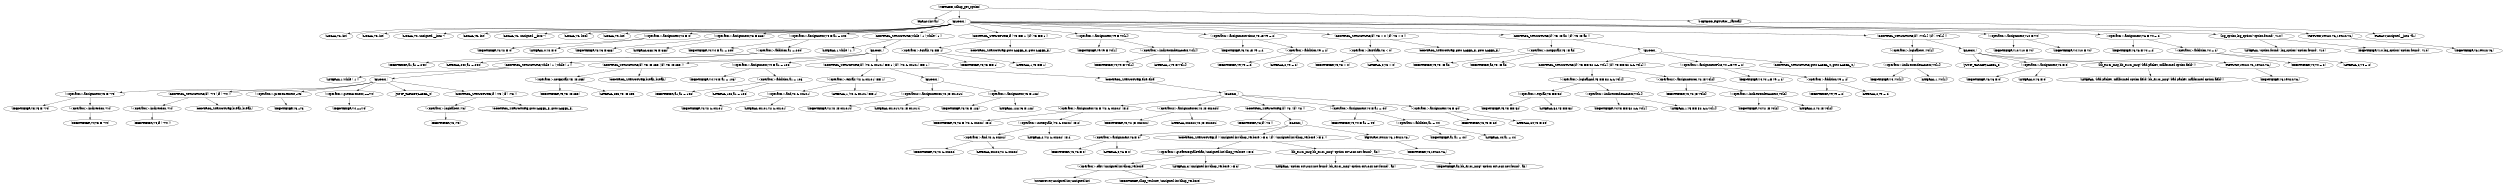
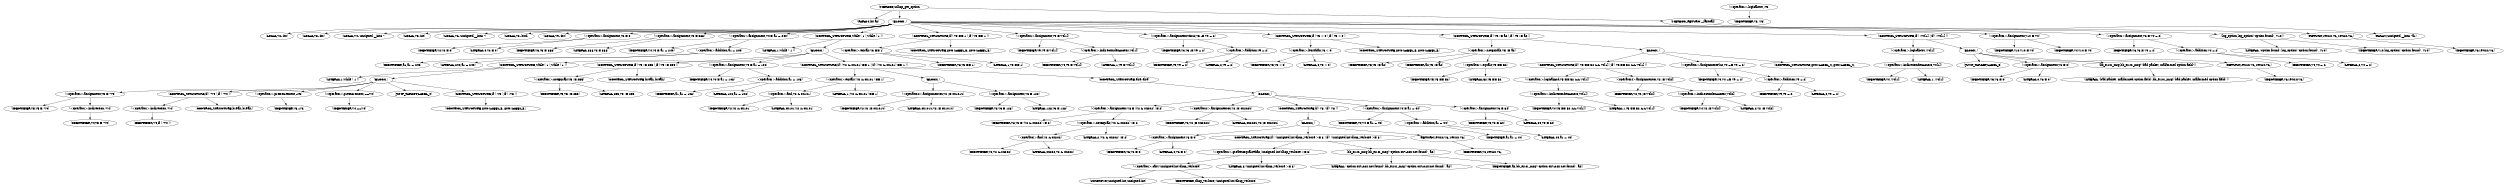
  digraph {
    n1 [label="(METHOD,udhcp_get_option)"]
    n2 [label="(PARAM,int a2)"]
    n3 [label="(BLOCK,,)"]
    n4 [label="(METHOD_RETURN,__fastcall)"]
    n5 [label="(PARAM,unsigned __int8 *a1)"]
    n6 [label="(LOCAL,v2: int)"]
    n7 [label="(LOCAL,v3: int)"]
    n8 [label="(LOCAL,v4: unsigned __int8 *)"]
    n9 [label="(LOCAL,v5: int)"]
    n10 [label="(LOCAL,v6: unsigned __int8 *)"]
    n11 [label="(LOCAL,v8: bool)"]
    n12 [label="(LOCAL,v9: int)"]
    n13 [label="(<operator>.assignment,v2 = 0)"]
    n14 [label="(<operator>.assignment,v3 = 388)"]
    n15 [label="(<operator>.assignment,v4 = a1 + 240)"]
    n16 [label="(CONTROL_STRUCTURE,while ( 1 ),while ( 1 ))"]
    n17 [label="(CONTROL_STRUCTURE,if ( v3 == 1 ),if ( v3 == 1 ))"]
    n18 [label="(<operator>.assignment,v9 = v4[1])"]
    n19 [label="(<operator>.assignmentMinus,v3 -= v9 + 2)"]
    n20 [label="(CONTROL_STRUCTURE,if ( v3 < 0 ),if ( v3 < 0 ))"]
    n21 [label="(CONTROL_STRUCTURE,if ( v5 != a2 ),if ( v5 != a2 ))"]
    n22 [label="(CONTROL_STRUCTURE,if ( !v4[1] ),if ( !v4[1] ))"]
    n23 [label="(<operator>.assignment,v10 = v4)"]
    n24 [label="(<operator>.assignment,v6 = v4 + 2)"]
    n25 [label="(log_option,log_option(\"option found\", v10))"]
    n26 [label="(RETURN,return v6;,return v6;)"]
    n27 [label="(IDENTIFIER,v2,v2 = 0)"]
    n28 [label="(LITERAL,0,v2 = 0)"]
    n29 [label="(IDENTIFIER,v3,v3 = 388)"]
    n30 [label="(LITERAL,388,v3 = 388)"]
    n31 [label="(IDENTIFIER,v4,v4 = a1 + 240)"]
    n32 [label="(<operator>.addition,a1 + 240)"]
    n33 [label="(LITERAL,1,while ( 1 ))"]
    n34 [label="(BLOCK,,)"]
    n35 [label="(<operator>.equals,v3 == 1)"]
    n36 [label="(CONTROL_STRUCTURE,goto LABEL_5;,goto LABEL_5;)"]
    n37 [label="(IDENTIFIER,v9,v9 = v4[1])"]
    n38 [label="(<operator>.indirectIndexAccess,v4[1])"]
    n39 [label="(IDENTIFIER,v3,v3 -= v9 + 2)"]
    n40 [label="(<operator>.addition,v9 + 2)"]
    n41 [label="(<operator>.lessThan,v3 < 0)"]
    n42 [label="(CONTROL_STRUCTURE,goto LABEL_5;,goto LABEL_5;)"]
    n43 [label="(<operator>.notEquals,v5 != a2)"]
    n44 [label="(BLOCK,,)"]
    n45 [label="(<operator>.logicalNot,!v4[1])"]
    n46 [label="(BLOCK,,)"]
    n47 [label="(IDENTIFIER,v10,v10 = v4)"]
    n48 [label="(IDENTIFIER,v4,v10 = v4)"]
    n49 [label="(IDENTIFIER,v6,v6 = v4 + 2)"]
    n50 [label="(<operator>.addition,v4 + 2)"]
    n51 [label="(LITERAL,\"option found\",log_option(\"option found\", v10))"]
    n52 [label="(IDENTIFIER,v10,log_option(\"option found\", v10))"]
    n53 [label="(IDENTIFIER,v6,return v6;)"]
    n54 [label="(IDENTIFIER,a1,a1 + 240)"]
    n55 [label="(LITERAL,240,a1 + 240)"]
    n56 [label="(CONTROL_STRUCTURE,while ( 1 ),while ( 1 ))"]
    n57 [label="(CONTROL_STRUCTURE,if ( v5 != 255 ),if ( v5 != 255 ))"]
    n58 [label="(<operator>.assignment,v4 = a1 + 108)"]
    n59 [label="(CONTROL_STRUCTURE,if ( (v2 & 0x101) == 1 ),if ( (v2 & 0x101) == 1 ))"]
    n60 [label="(LITERAL,1,while ( 1 ))"]
    n61 [label="(BLOCK,,)"]
    n62 [label="(<operator>.notEquals,v5 != 255)"]
    n63 [label="(CONTROL_STRUCTURE,break;,break;)"]
    n64 [label="(IDENTIFIER,v4,v4 = a1 + 108)"]
    n65 [label="(<operator>.addition,a1 + 108)"]
    n66 [label="(<operator>.equals,(v2 & 0x101) == 1)"]
    n67 [label="(BLOCK,,)"]
    n68 [label="(CONTROL_STRUCTURE,else,else)"]
    n69 [label="(<operator>.assignment,v5 = *v4)"]
    n70 [label="(CONTROL_STRUCTURE,if ( *v4 ),if ( *v4 ))"]
    n71 [label="(<operator>.preDecrement,--v3)"]
    n72 [label="(<operator>.preIncrement,++v4)"]
    n73 [label="(JUMP_TARGET,LABEL_4)"]
    n74 [label="(CONTROL_STRUCTURE,if ( !v3 ),if ( !v3 ))"]
    n75 [label="(IDENTIFIER,v5,v5 = *v4)"]
    n76 [label="(<operator>.indirection,*v4)"]
    n77 [label="(<operator>.indirection,*v4)"]
    n78 [label="(CONTROL_STRUCTURE,break;,break;)"]
    n79 [label="(IDENTIFIER,v3,--v3)"]
    n80 [label="(IDENTIFIER,v4,++v4)"]
    n81 [label="(<operator>.logicalNot,!v3)"]
    n82 [label="(CONTROL_STRUCTURE,goto LABEL_5;,goto LABEL_5;)"]
    n83 [label="(IDENTIFIER,v4,v5 = *v4)"]
    n84 [label="(IDENTIFIER,v4,if ( *v4 ))"]
    n85 [label="(IDENTIFIER,v3,!v3)"]
    n86 [label="(IDENTIFIER,v5,v5 != 255)"]
    n87 [label="(LITERAL,255,v5 != 255)"]
    n88 [label="(IDENTIFIER,a1,a1 + 108)"]
    n89 [label="(LITERAL,108,a1 + 108)"]
    n90 [label="(<operator>.and,v2 & 0x101)"]
    n91 [label="(LITERAL,1,(v2 & 0x101) == 1)"]
    n92 [label="(<operators>.assignmentOr,v2 |= 0x101u)"]
    n93 [label="(<operator>.assignment,v3 = 128)"]
    n94 [label="(BLOCK,,)"]
    n95 [label="(IDENTIFIER,v2,v2 & 0x101)"]
    n96 [label="(LITERAL,0x101,v2 & 0x101)"]
    n97 [label="(IDENTIFIER,v2,v2 |= 0x101u)"]
    n98 [label="(LITERAL,0x101u,v2 |= 0x101u)"]
    n99 [label="(IDENTIFIER,v3,v3 = 128)"]
    n100 [label="(LITERAL,128,v3 = 128)"]
    n101 [label="(<operator>.assignment,v8 = (v2 & 0x202) != 2)"]
    n102 [label="(<operators>.assignmentOr,v2 |= 0x202u)"]
    n103 [label="(CONTROL_STRUCTURE,if ( v8 ),if ( v8 ))"]
    n104 [label="(<operator>.assignment,v4 = a1 + 44)"]
    n105 [label="(<operator>.assignment,v3 = 64)"]
    n106 [label="(IDENTIFIER,v8,v8 = (v2 & 0x202) != 2)"]
    n107 [label="(<operator>.notEquals,(v2 & 0x202) != 2)"]
    n108 [label="(IDENTIFIER,v2,v2 |= 0x202u)"]
    n109 [label="(LITERAL,0x202u,v2 |= 0x202u)"]
-   n110 [label="(IDENTIFIER,v8,if ( v8 ))"]
    n111 [label="(BLOCK,,)"]
    n112 [label="(IDENTIFIER,v4,v4 = a1 + 44)"]
    n113 [label="(<operator>.addition,a1 + 44)"]
    n114 [label="(IDENTIFIER,v3,v3 = 64)"]
    n115 [label="(LITERAL,64,v3 = 64)"]
    n116 [label="(<operator>.and,v2 & 0x202)"]
    n117 [label="(LITERAL,2,(v2 & 0x202) != 2)"]
    n118 [label="(IDENTIFIER,v2,v2 & 0x202)"]
    n119 [label="(LITERAL,0x202,v2 & 0x202)"]
    n120 [label="(<operator>.assignment,v6 = 0)"]
    n121 [label="(CONTROL_STRUCTURE,if ( (unsigned int)dhcp_verbose >= 3 ),if ( (unsigned int)dhcp_verbose >= 3 ))"]
    n122 [label="(RETURN,return v6;,return v6;)"]
    n123 [label="(IDENTIFIER,v6,v6 = 0)"]
    n124 [label="(LITERAL,0,v6 = 0)"]
    n125 [label="(<operator>.greaterEqualsThan,(unsigned int)dhcp_verbose >= 3)"]
    n126 [label="(bb_error_msg,bb_error_msg(\"option 0x%02x not found\", a2))"]
    n127 [label="(IDENTIFIER,v6,return v6;)"]
    n128 [label="(<operator>.cast,(unsigned int)dhcp_verbose)"]
    n129 [label="(LITERAL,3,(unsigned int)dhcp_verbose >= 3)"]
    n130 [label="(LITERAL,\"option 0x%02x not found\",bb_error_msg(\"option 0x%02x not found\", a2))"]
    n131 [label="(IDENTIFIER,a2,bb_error_msg(\"option 0x%02x not found\", a2))"]
    n132 [label="(UNKNOWN,unsigned int,unsigned int)"]
    n133 [label="(IDENTIFIER,dhcp_verbose,(unsigned int)dhcp_verbose)"]
    n134 [label="(IDENTIFIER,a1,a1 + 44)"]
    n135 [label="(LITERAL,44,a1 + 44)"]
    n136 [label="(IDENTIFIER,v3,v3 == 1)"]
    n137 [label="(LITERAL,1,v3 == 1)"]
    n138 [label="(IDENTIFIER,v4,v9 = v4[1])"]
    n139 [label="(LITERAL,1,v9 = v4[1])"]
    n140 [label="(IDENTIFIER,v9,v9 + 2)"]
    n141 [label="(LITERAL,2,v9 + 2)"]
    n142 [label="(IDENTIFIER,v3,v3 < 0)"]
    n143 [label="(LITERAL,0,v3 < 0)"]
    n144 [label="(IDENTIFIER,v5,v5 != a2)"]
    n145 [label="(IDENTIFIER,a2,v5 != a2)"]
    n146 [label="(CONTROL_STRUCTURE,if ( v5 == 52 && v4[1] ),if ( v5 == 52 && v4[1] ))"]
    n147 [label="(<operator>.assignmentPlus,v4 += v9 + 2)"]
    n148 [label="(CONTROL_STRUCTURE,goto LABEL_4;,goto LABEL_4;)"]
    n149 [label="(<operator>.logicalAnd,v5 == 52 && v4[1])"]
    n150 [label="(<operators>.assignmentOr,v2 |= v4[2])"]
    n151 [label="(IDENTIFIER,v4,v4 += v9 + 2)"]
    n152 [label="(<operator>.addition,v9 + 2)"]
    n153 [label="(<operator>.equals,v5 == 52)"]
    n154 [label="(<operator>.indirectIndexAccess,v4[1])"]
    n155 [label="(IDENTIFIER,v2,v2 |= v4[2])"]
    n156 [label="(<operator>.indirectIndexAccess,v4[2])"]
    n157 [label="(IDENTIFIER,v5,v5 == 52)"]
    n158 [label="(LITERAL,52,v5 == 52)"]
    n159 [label="(IDENTIFIER,v4,v5 == 52 && v4[1])"]
    n160 [label="(LITERAL,1,v5 == 52 && v4[1])"]
    n161 [label="(IDENTIFIER,v4,v2 |= v4[2])"]
    n162 [label="(LITERAL,2,v2 |= v4[2])"]
    n163 [label="(IDENTIFIER,v9,v9 + 2)"]
    n164 [label="(LITERAL,2,v9 + 2)"]
    n165 [label="(<operator>.indirectIndexAccess,v4[1])"]
    n166 [label="(JUMP_TARGET,LABEL_5)"]
    n167 [label="(<operator>.assignment,v6 = 0)"]
    n168 [label="(bb_error_msg,bb_error_msg(\"bad packet, malformed option field\"))"]
    n169 [label="(RETURN,return v6;,return v6;)"]
    n170 [label="(IDENTIFIER,v4,!v4[1])"]
    n171 [label="(LITERAL,1,!v4[1])"]
    n172 [label="(IDENTIFIER,v6,v6 = 0)"]
    n173 [label="(LITERAL,0,v6 = 0)"]
    n174 [label="(LITERAL,\"bad packet, malformed option field\",bb_error_msg(\"bad packet, malformed option field\"))"]
    n175 [label="(IDENTIFIER,v6,return v6;)"]
    n176 [label="(IDENTIFIER,v4,v4 + 2)"]
    n177 [label="(LITERAL,2,v4 + 2)"]
    n1 -> n2
    n1 -> n3
    n1 -> n4
    n3 -> n6
    n3 -> n7
    n3 -> n8
    n3 -> n9
    n3 -> n10
    n3 -> n11
    n3 -> n12
    n3 -> n13
    n3 -> n14
    n3 -> n15
    n3 -> n16
    n3 -> n17
    n3 -> n18
    n3 -> n19
    n3 -> n20
    n3 -> n21
    n3 -> n22
    n3 -> n23
    n3 -> n24
    n3 -> n25
    n3 -> n26
    n4 -> n5
    n13 -> n27
    n13 -> n28
    n14 -> n29
    n14 -> n30
    n15 -> n31
    n15 -> n32
    n16 -> n33
    n16 -> n34
    n17 -> n35
    n17 -> n36
    n18 -> n37
    n18 -> n38
    n19 -> n39
    n19 -> n40
    n20 -> n41
    n20 -> n42
    n21 -> n43
    n21 -> n44
    n22 -> n45
    n22 -> n46
    n23 -> n47
    n23 -> n48
    n24 -> n49
    n24 -> n50
    n25 -> n51
    n25 -> n52
    n26 -> n53
    n32 -> n54
    n32 -> n55
    n34 -> n56
    n34 -> n57
    n34 -> n58
    n34 -> n59
    n35 -> n136
    n35 -> n137
    n38 -> n138
    n38 -> n139
    n40 -> n140
    n40 -> n141
    n41 -> n142
    n41 -> n143
    n43 -> n144
    n43 -> n145
    n44 -> n146
    n44 -> n147
    n44 -> n148
    n45 -> n165
    n46 -> n166
    n46 -> n167
    n46 -> n168
    n46 -> n169
    n50 -> n176
    n50 -> n177
    n56 -> n60
    n56 -> n61
    n57 -> n62
    n57 -> n63
    n58 -> n64
    n58 -> n65
    n59 -> n66
    n59 -> n67
    n59 -> n68
    n61 -> n69
    n61 -> n70
    n61 -> n71
    n61 -> n72
    n61 -> n73
    n61 -> n74
    n62 -> n86
    n62 -> n87
    n65 -> n88
    n65 -> n89
    n66 -> n90
    n66 -> n91
    n67 -> n92
    n67 -> n93
    n68 -> n94
    n69 -> n75
    n69 -> n76
    n70 -> n77
    n70 -> n78
    n71 -> n79
    n72 -> n80
-   n74 -> n81
    n74 -> n82
    n76 -> n83
    n77 -> n84
    n81 -> n85
    n90 -> n95
    n90 -> n96
    n92 -> n97
    n92 -> n98
    n93 -> n99
    n93 -> n100
    n94 -> n101
    n94 -> n102
    n94 -> n103
    n94 -> n104
    n94 -> n105
    n101 -> n106
    n101 -> n107
    n102 -> n108
    n102 -> n109
-   n103 -> n110
    n103 -> n111
    n104 -> n112
    n104 -> n113
    n105 -> n114
    n105 -> n115
    n107 -> n116
    n107 -> n117
    n111 -> n120
    n111 -> n121
    n111 -> n122
    n113 -> n134
    n113 -> n135
    n116 -> n118
    n116 -> n119
    n120 -> n123
    n120 -> n124
    n121 -> n125
    n121 -> n126
    n122 -> n127
    n125 -> n128
    n125 -> n129
    n126 -> n130
    n126 -> n131
    n128 -> n132
    n128 -> n133
    n146 -> n149
    n146 -> n150
    n147 -> n151
    n147 -> n152
-   n149 -> n153
+   n43 -> n153
    n149 -> n154
    n150 -> n155
    n150 -> n156
    n152 -> n163
    n152 -> n164
    n153 -> n157
    n153 -> n158
    n154 -> n159
    n154 -> n160
    n156 -> n161
    n156 -> n162
    n165 -> n170
    n165 -> n171
    n167 -> n172
    n167 -> n173
    n168 -> n174
    n169 -> n175
  }
